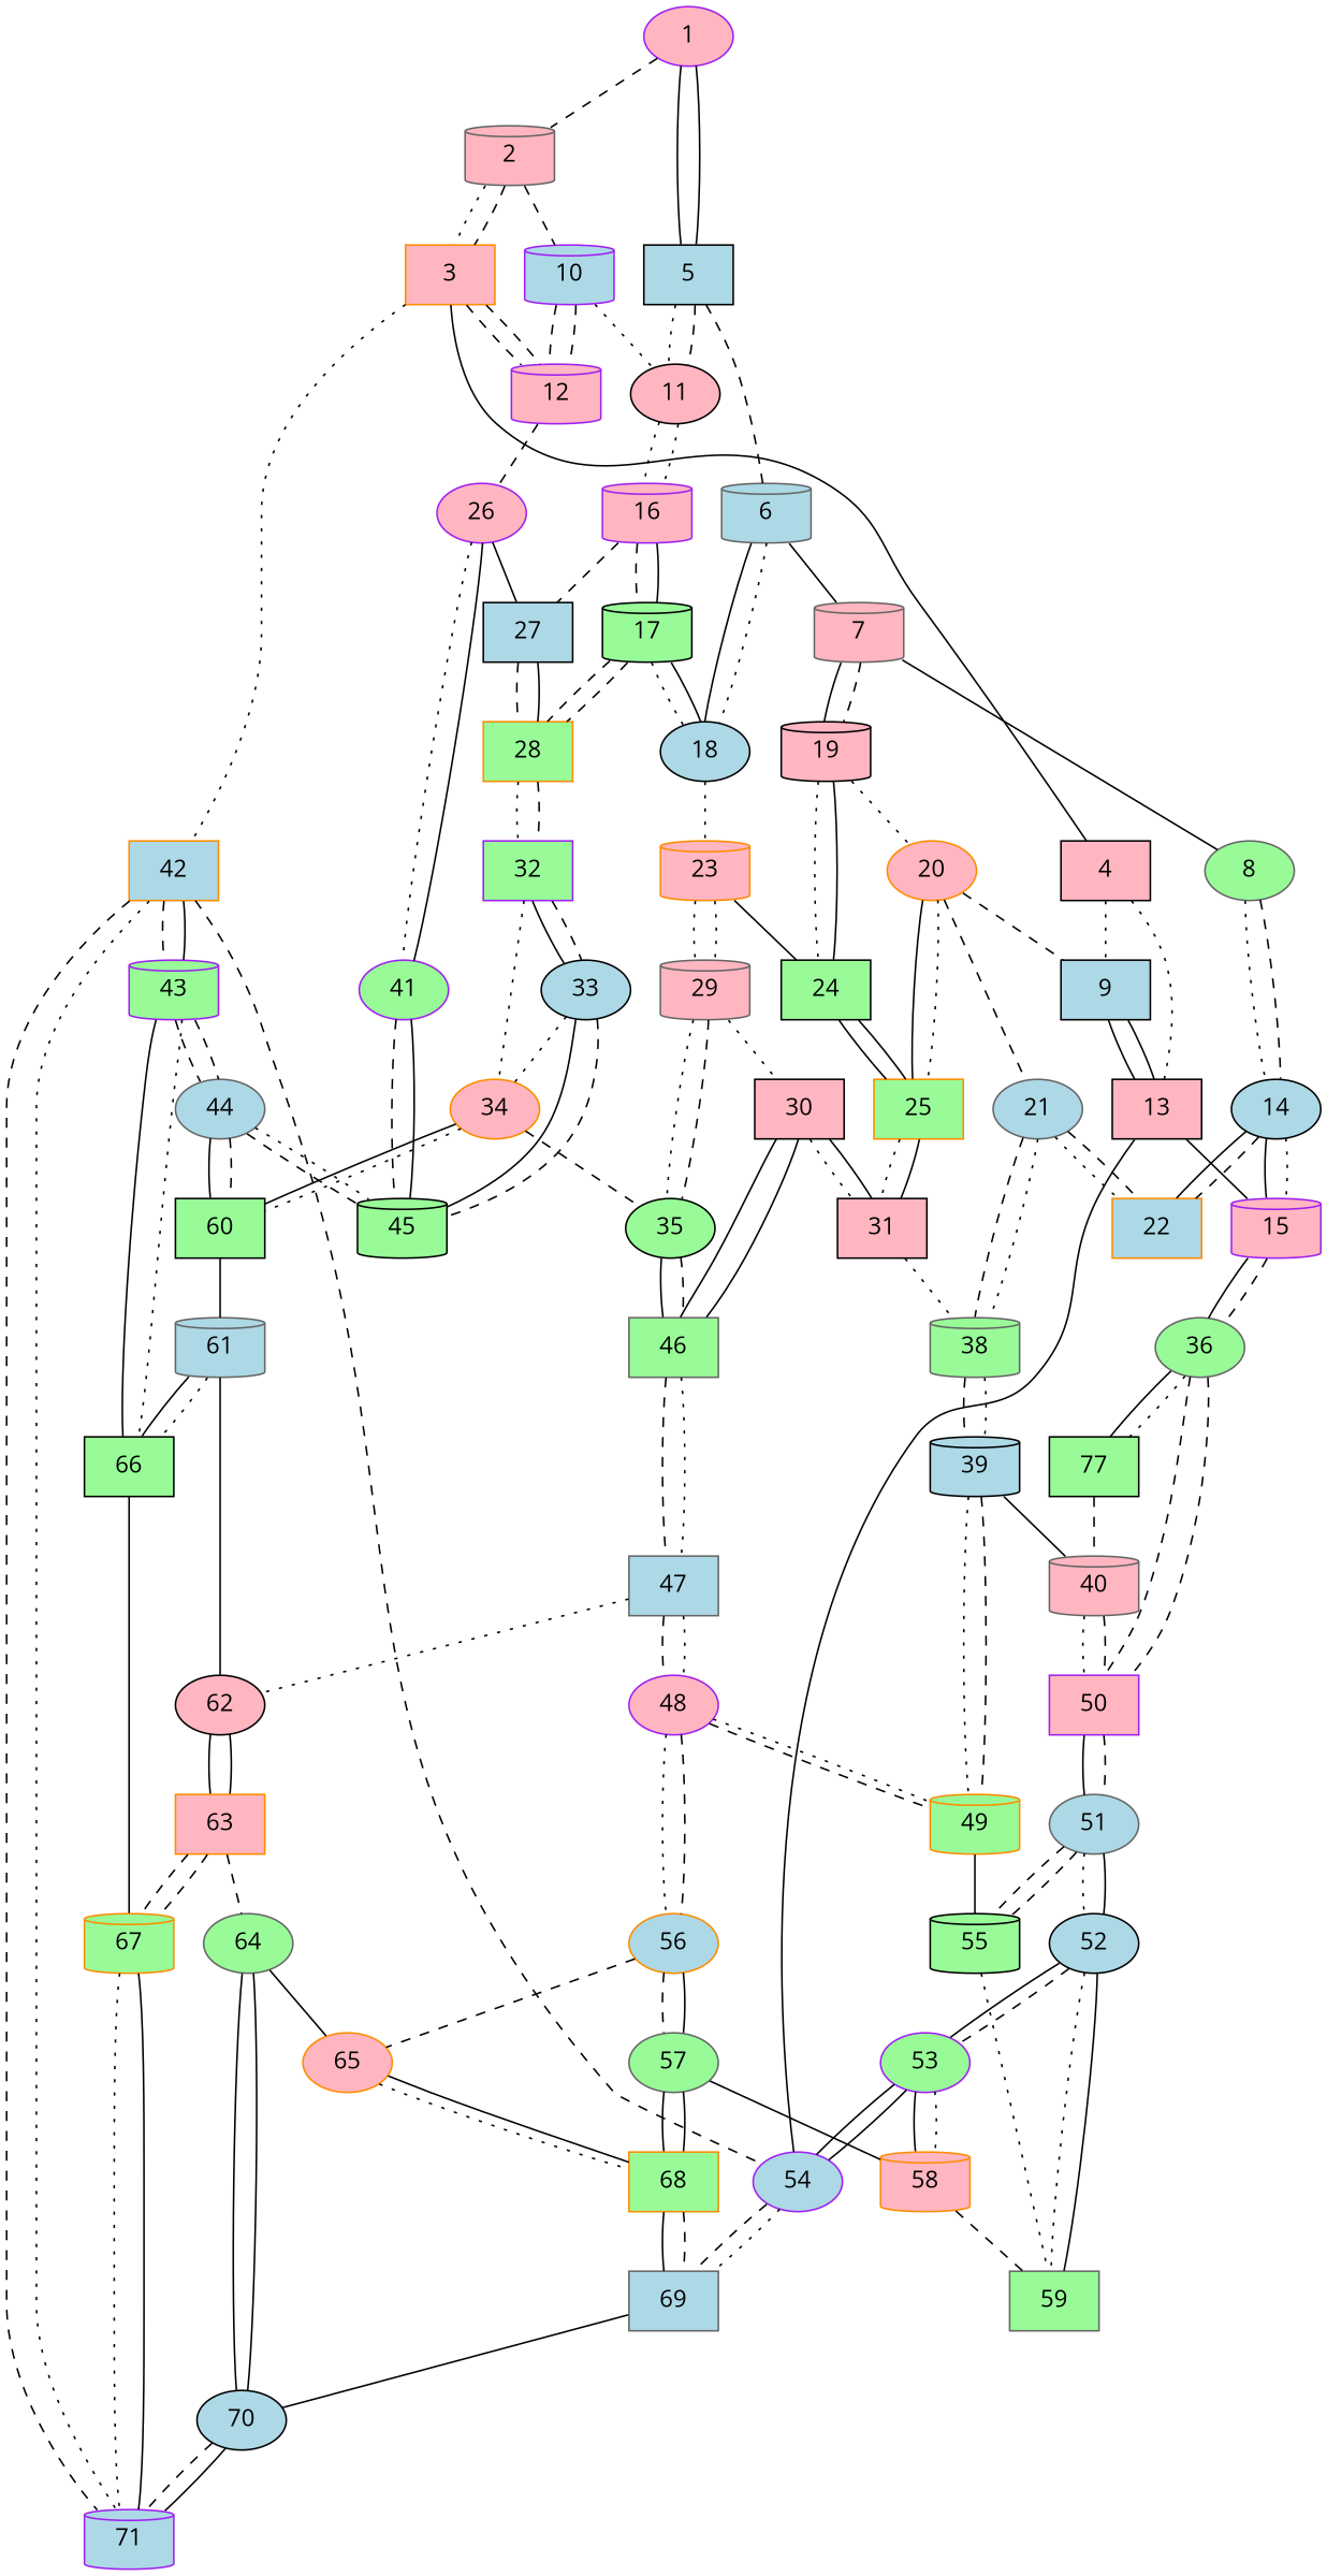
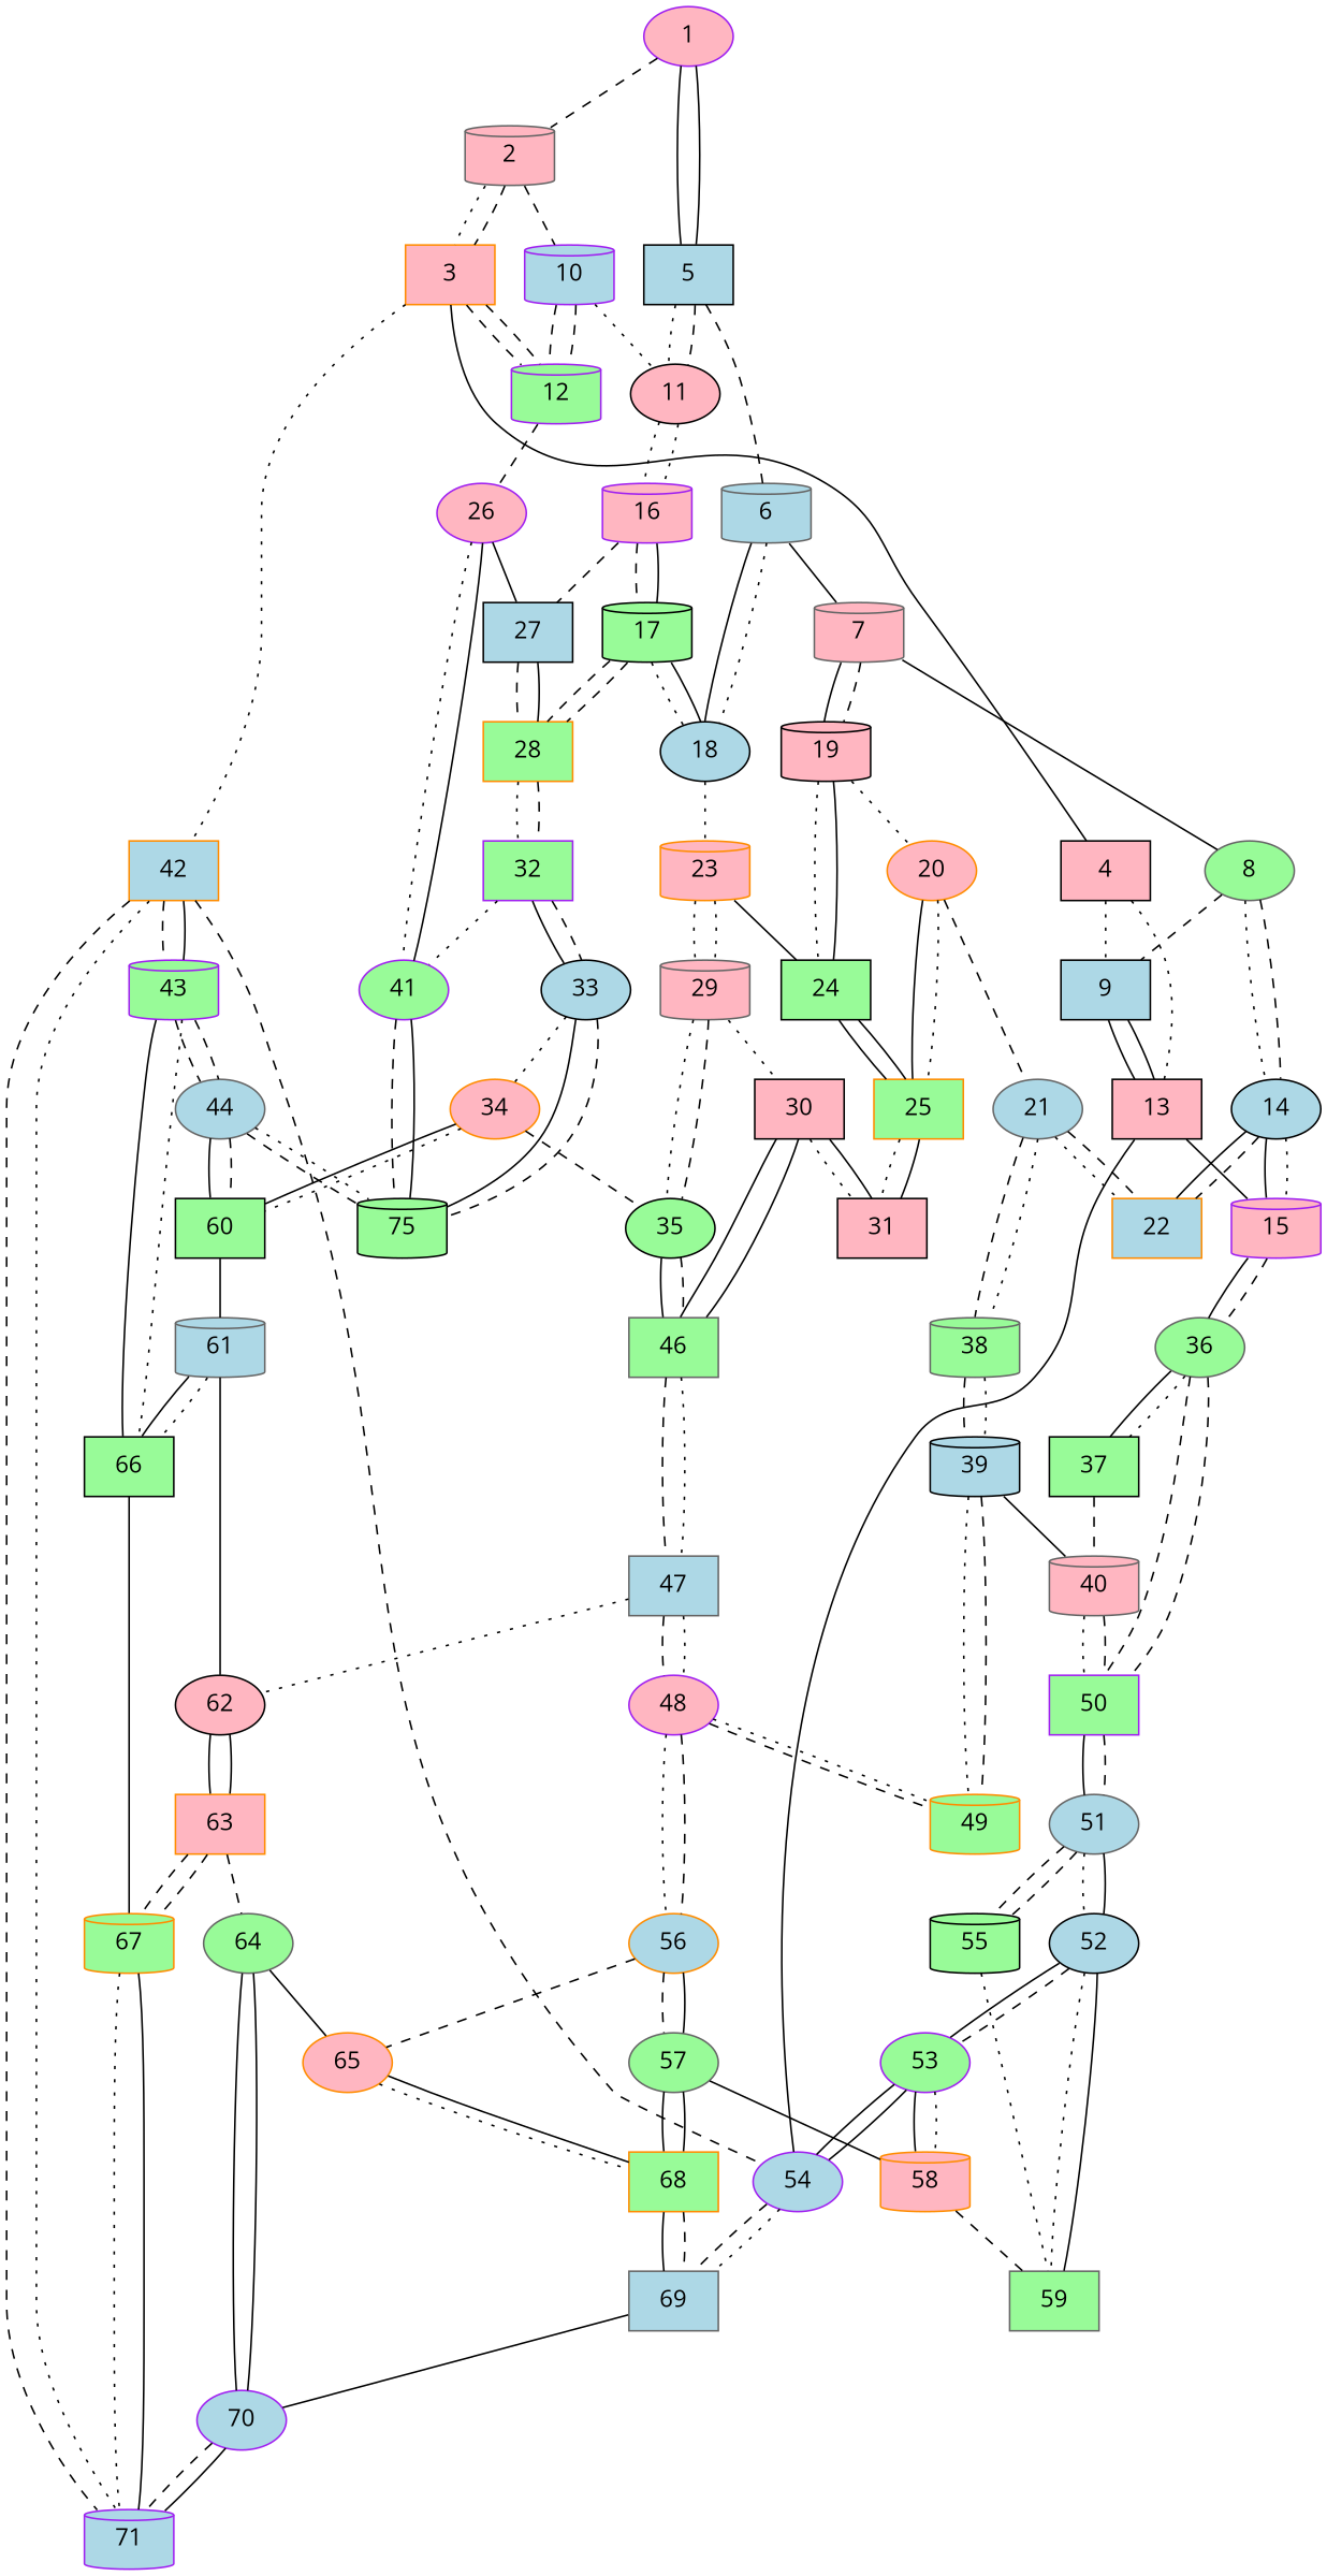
  graph {
    fontname="Open Sans"
    node [color=black fillcolor=palegreen fontname="Open Sans" shape=ellipse style=filled]
    edge [fontname="Open Sans" style=solid]
    1 [color=purple fillcolor=lightpink]
    2 [color=gray40 fillcolor=lightpink shape=cylinder]
    5 [fillcolor=lightblue shape=box]
    3 [color=darkorange fillcolor=lightpink shape=box]
    10 [color=purple fillcolor=lightblue shape=cylinder]
    6 [color=gray40 fillcolor=lightblue shape=cylinder]
    11 [fillcolor=lightpink]
    4 [fillcolor=lightpink shape=box]
-   12 [color=purple fillcolor=lightpink shape=cylinder]
+   12 [color=purple shape=cylinder]
    42 [color=darkorange fillcolor=lightblue shape=box]
    9 [fillcolor=lightblue shape=box]
    13 [fillcolor=lightpink shape=box]
    26 [color=purple fillcolor=lightpink]
    54 [color=purple fillcolor=lightblue]
    43 [color=purple shape=cylinder]
    71 [color=purple fillcolor=lightblue shape=cylinder]
    15 [color=purple fillcolor=lightpink shape=cylinder]
    7 [color=gray40 fillcolor=lightpink shape=cylinder]
    18 [fillcolor=lightblue]
    16 [color=purple fillcolor=lightpink shape=cylinder]
    8 [color=gray40]
    19 [fillcolor=lightpink shape=cylinder]
    23 [color=darkorange fillcolor=lightpink shape=cylinder]
    14 [fillcolor=lightblue]
    20 [color=darkorange fillcolor=lightpink]
    24 [shape=box]
    22 [color=darkorange fillcolor=lightblue shape=box]
    17 [shape=cylinder]
    27 [fillcolor=lightblue shape=box]
    41 [color=purple]
    36 [color=gray40]
    69 [color=gray40 fillcolor=lightblue shape=box]
-   37 [shape=box label=77]
-   50 [color=purple fillcolor=lightpink shape=box]
+   37 [shape=box]
+   50 [color=purple shape=box]
    28 [color=darkorange shape=box]
    32 [color=purple shape=box]
    29 [color=gray40 fillcolor=lightpink shape=cylinder]
    21 [color=gray40 fillcolor=lightblue]
    25 [color=darkorange shape=box]
    38 [color=gray40 shape=cylinder]
    31 [fillcolor=lightpink shape=box]
    39 [fillcolor=lightblue shape=cylinder]
    30 [fillcolor=lightpink shape=box]
    35
-   45 [shape=cylinder]
+   45 [shape=cylinder label=75]
    33 [fillcolor=lightblue]
    46 [color=gray40 shape=box]
    47 [color=gray40 fillcolor=lightblue shape=box]
    34 [color=darkorange fillcolor=lightpink]
    60 [shape=box]
    61 [color=gray40 fillcolor=lightblue shape=cylinder]
    40 [color=gray40 fillcolor=lightpink shape=cylinder]
    51 [color=gray40 fillcolor=lightblue]
    49 [color=darkorange shape=cylinder]
    55 [shape=cylinder]
    44 [color=gray40 fillcolor=lightblue]
    66 [shape=box]
    67 [color=darkorange shape=cylinder]
    48 [color=purple fillcolor=lightpink]
    62 [fillcolor=lightpink]
    56 [color=darkorange fillcolor=lightblue]
    63 [color=darkorange fillcolor=lightpink shape=box]
    57 [color=gray40]
    65 [color=darkorange fillcolor=lightpink]
    59 [color=gray40 shape=box]
    52 [fillcolor=lightblue]
    53 [color=purple]
    58 [color=darkorange fillcolor=lightpink shape=cylinder]
-   70 [fillcolor=lightblue]
+   70 [color=purple fillcolor=lightblue]
    68 [color=darkorange shape=box]
    64 [color=gray40]
    1 -- 2 [style=dashed]
    1 -- 5
    1 -- 5
    2 -- 3 [style=dotted]
    2 -- 3 [style=dashed]
    2 -- 10 [style=dashed]
    5 -- 6 [style=dashed]
    5 -- 11 [style=dotted]
    5 -- 11 [style=dashed]
    3 -- 4
    3 -- 12 [style=dashed]
    3 -- 12 [style=dashed]
    3 -- 42 [style=dotted]
    10 -- 11 [style=dotted]
    10 -- 12 [style=dashed]
    10 -- 12 [style=dashed]
    6 -- 7
    6 -- 18
    6 -- 18 [style=dotted]
    11 -- 16 [style=dotted]
    11 -- 16 [style=dotted]
    4 -- 9 [style=dotted]
    4 -- 13 [style=dotted]
    12 -- 26 [style=dashed]
    42 -- 54 [style=dashed]
    42 -- 43 [style=dashed]
    42 -- 43
    42 -- 71 [style=dashed]
    42 -- 71 [style=dotted]
    9 -- 13
    9 -- 13
    13 -- 54
    13 -- 15
    26 -- 27
    26 -- 41 [style=dotted]
    26 -- 41
    54 -- 69 [style=dashed]
    54 -- 69 [style=dotted]
    43 -- 44 [style=dashed]
    43 -- 44 [style=dashed]
    43 -- 66
    43 -- 66 [style=dotted]
    15 -- 36
    15 -- 36 [style=dashed]
    7 -- 8
    7 -- 19
    7 -- 19 [style=dashed]
    18 -- 23 [style=dotted]
    16 -- 17 [style=dashed]
    16 -- 17
    16 -- 27 [style=dashed]
-   20 -- 9 [style=dashed]
+   8 -- 9 [style=dashed]
    8 -- 14 [style=dotted]
    8 -- 14 [style=dashed]
    19 -- 20 [style=dotted]
    19 -- 24 [style=dotted]
    19 -- 24
    23 -- 24
    23 -- 29 [style=dotted]
    23 -- 29 [style=dotted]
    14 -- 15
    14 -- 15 [style=dotted]
    14 -- 22
    14 -- 22 [style=dashed]
    20 -- 21 [style=dashed]
    20 -- 25
    20 -- 25 [style=dotted]
    24 -- 25
    24 -- 25
    17 -- 18 [style=dotted]
    17 -- 18
    17 -- 28 [style=dashed]
    17 -- 28 [style=dashed]
    27 -- 28 [style=dashed]
    27 -- 28
    41 -- 45 [style=dashed]
    41 -- 45
    36 -- 37
    36 -- 37 [style=dotted]
    36 -- 50 [style=dashed]
    36 -- 50 [style=dashed]
    69 -- 70
    37 -- 40 [style=dashed]
    50 -- 51
    50 -- 51 [style=dashed]
    28 -- 32 [style=dotted]
    28 -- 32 [style=dashed]
-   32 -- 34 [style=dotted]
+   32 -- 41 [style=dotted]
    32 -- 33
    32 -- 33 [style=dashed]
    29 -- 30 [style=dotted]
    29 -- 35 [style=dotted]
    29 -- 35 [style=dashed]
    21 -- 22 [style=dotted]
    21 -- 22 [style=dashed]
    21 -- 38 [style=dashed]
    21 -- 38 [style=dotted]
    25 -- 31 [style=dotted]
    25 -- 31
    38 -- 39 [style=dashed]
    38 -- 39 [style=dotted]
-   31 -- 38 [style=dotted]
    39 -- 40
    39 -- 49 [style=dotted]
    39 -- 49 [style=dashed]
    30 -- 31 [style=dotted]
    30 -- 31
    30 -- 46
    30 -- 46
    35 -- 46
    35 -- 46 [style=dashed]
    33 -- 45
    33 -- 45 [style=dashed]
    33 -- 34 [style=dotted]
    46 -- 47 [style=dashed]
    46 -- 47 [style=dotted]
    47 -- 48 [style=dashed]
    47 -- 48 [style=dotted]
    47 -- 62 [style=dotted]
    34 -- 35 [style=dashed]
    34 -- 60
    34 -- 60 [style=dotted]
    60 -- 61
    61 -- 66
    61 -- 66 [style=dotted]
    61 -- 62
    40 -- 50 [style=dotted]
    40 -- 50 [style=dashed]
    51 -- 55 [style=dashed]
    51 -- 55 [style=dashed]
    51 -- 52 [style=dotted]
    51 -- 52
-   49 -- 55
    55 -- 59 [style=dotted]
    44 -- 45 [style=dashed]
    44 -- 45 [style=dotted]
    44 -- 60
    44 -- 60 [style=dashed]
    66 -- 67
    67 -- 71 [style=dotted]
    67 -- 71
    48 -- 49 [style=dashed]
    48 -- 49 [style=dotted]
    48 -- 56 [style=dotted]
    48 -- 56 [style=dashed]
    62 -- 63
    62 -- 63
    56 -- 57 [style=dashed]
    56 -- 57
    56 -- 65 [style=dashed]
    63 -- 67 [style=dashed]
    63 -- 67 [style=dashed]
    63 -- 64 [style=dashed]
    57 -- 58
    57 -- 68
    57 -- 68
    65 -- 68 [style=dotted]
    65 -- 68
    52 -- 59 [style=dotted]
    52 -- 59
    52 -- 53
    52 -- 53 [style=dashed]
    53 -- 54
    53 -- 54
    53 -- 58
    53 -- 58 [style=dotted]
    58 -- 59 [style=dashed]
    70 -- 71 [style=dashed]
    70 -- 71
    68 -- 69
    68 -- 69 [style=dashed]
    64 -- 65
    64 -- 70
    64 -- 70
  }
